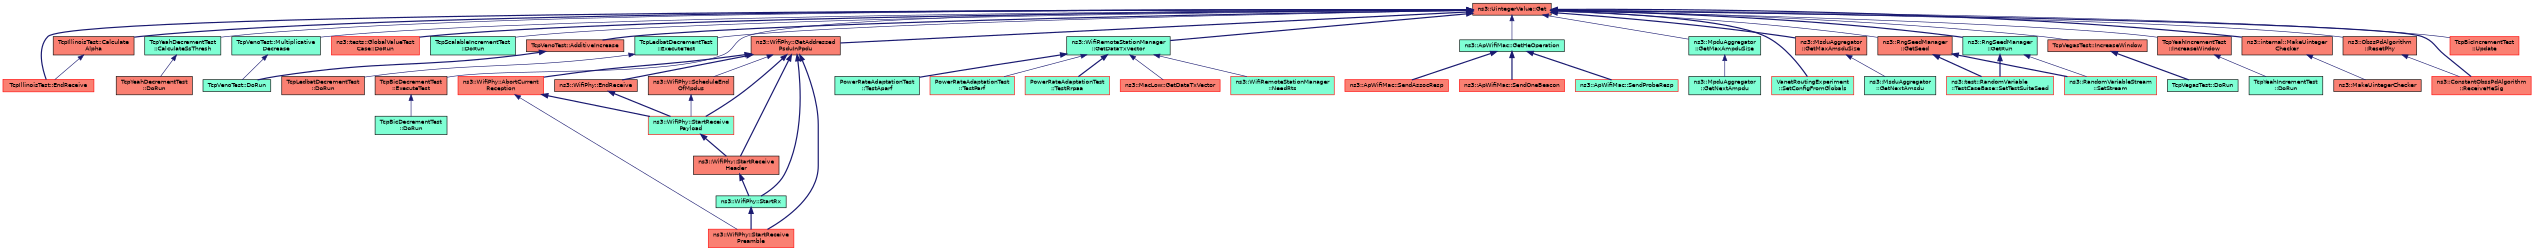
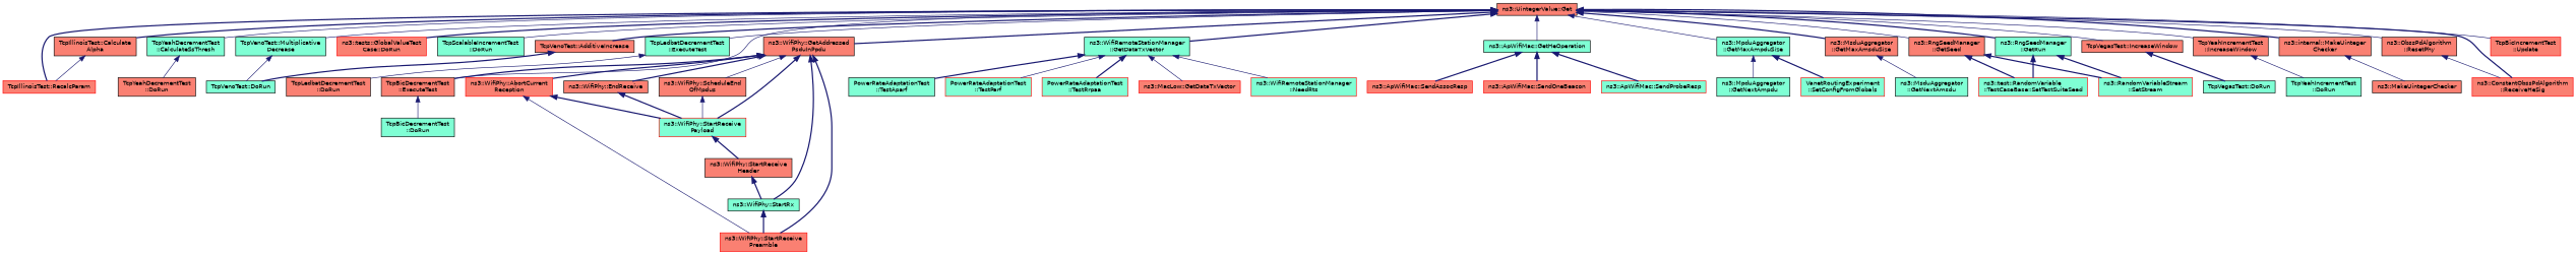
  digraph {
    rankdir=TB
    node [color=black fillcolor=salmon fontname=Helvetica fontsize=10 shape=record style=filled]
    edge [color=midnightblue dir=back fontname=Helvetica fontsize=10 labelfontname=Helvetica labelfontsize=10 style=bold]
    n1 [fontcolor=black height=0.2 label="ns3::UintegerValue::Get" width=0.4]
    n2 [height=0.2 label="TcpVenoTest::AdditiveIncrease" width=0.4]
    n3 [height=0.2 label="TcpIllinoisTest::Calculate\lAlpha" width=0.4]
-   n4 [color=red height=0.2 label="TcpIllinoisTest::EndReceive" width=0.4]
+   n4 [color=red height=0.2 label="TcpIllinoisTest::RecalcParam" width=0.4]
    n5 [fillcolor=aquamarine height=0.2 label="TcpYeahDecrementTest\l::CalculateSsThresh" width=0.4]
    n6 [color=red height=0.2 label="ns3::tests::GlobalValueTest\lCase::DoRun" width=0.4]
    n7 [fillcolor=aquamarine height=0.2 label="TcpScalableIncrementTest\l::DoRun" width=0.4]
    n8 [height=0.2 label="TcpBicDecrementTest\l::ExecuteTest" width=0.4]
    n9 [fillcolor=aquamarine height=0.2 label="TcpLedbatDecrementTest\l::ExecuteTest" width=0.4]
    n10 [height=0.2 label="ns3::WifiPhy::GetAddressed\lPsduInPpdu" width=0.4]
    n11 [fillcolor=aquamarine height=0.2 label="ns3::WifiRemoteStationManager\l::GetDataTxVector" width=0.4]
    n12 [fillcolor=aquamarine height=0.2 label="ns3::ApWifiMac::GetHeOperation" width=0.4]
    n13 [fillcolor=aquamarine height=0.2 label="ns3::MpduAggregator\l::GetMaxAmpduSize" width=0.4]
    n14 [height=0.2 label="ns3::MsduAggregator\l::GetMaxAmsduSize" width=0.4]
    n15 [fillcolor=aquamarine height=0.2 label="ns3::RngSeedManager\l::GetRun" width=0.4]
    n16 [height=0.2 label="ns3::RngSeedManager\l::GetSeed" width=0.4]
    n17 [height=0.2 label="TcpVegasTest::IncreaseWindow" width=0.4]
    n18 [height=0.2 label="TcpYeahIncrementTest\l::IncreaseWindow" width=0.4]
    n19 [height=0.2 label="ns3::internal::MakeUinteger\lChecker" width=0.4]
    n20 [fillcolor=aquamarine height=0.2 label="TcpVenoTest::Multiplicative\lDecrease" width=0.4]
    n21 [color=red height=0.2 label="ns3::ConstantObssPdAlgorithm\l::ReceiveHeSig" width=0.4]
    n22 [height=0.2 label="ns3::ObssPdAlgorithm\l::ResetPhy" width=0.4]
    n23 [color=red fillcolor=aquamarine height=0.2 label="VanetRoutingExperiment\l::SetConfigFromGlobals" width=0.4]
    n24 [color=red height=0.2 label="TcpBicIncrementTest\l::Update" width=0.4]
    n25 [fillcolor=aquamarine height=0.2 label="TcpVenoTest::DoRun" width=0.4]
    n26 [height=0.2 label="TcpYeahDecrementTest\l::DoRun" width=0.4]
    n27 [fillcolor=aquamarine height=0.2 label="TcpBicDecrementTest\l::DoRun" width=0.4]
    n28 [height=0.2 label="TcpLedbatDecrementTest\l::DoRun" width=0.4]
    n29 [color=red height=0.2 label="ns3::WifiPhy::AbortCurrent\lReception" width=0.4]
    n30 [color=red fillcolor=aquamarine height=0.2 label="ns3::WifiPhy::StartReceive\lPayload" width=0.4]
    n31 [height=0.2 label="ns3::WifiPhy::StartReceive\lHeader" width=0.4]
    n32 [fillcolor=aquamarine height=0.2 label="ns3::WifiPhy::StartRx" width=0.4]
    n33 [color=red height=0.2 label="ns3::WifiPhy::StartReceive\lPreamble" width=0.4]
    n34 [height=0.2 label="ns3::WifiPhy::EndReceive" width=0.4]
    n35 [height=0.2 label="ns3::WifiPhy::ScheduleEnd\lOfMpdus" width=0.4]
    n36 [color=red height=0.2 label="ns3::MacLow::GetDataTxVector" width=0.4]
    n37 [color=red fillcolor=aquamarine height=0.2 label="ns3::WifiRemoteStationManager\l::NeedRts" width=0.4]
    n38 [fillcolor=aquamarine height=0.2 label="PowerRateAdaptationTest\l::TestAparf" width=0.4]
    n39 [color=red fillcolor=aquamarine height=0.2 label="PowerRateAdaptationTest\l::TestParf" width=0.4]
    n40 [color=red fillcolor=aquamarine height=0.2 label="PowerRateAdaptationTest\l::TestRrpaa" width=0.4]
    n41 [color=red height=0.2 label="ns3::ApWifiMac::SendAssocResp" width=0.4]
    n42 [color=red height=0.2 label="ns3::ApWifiMac::SendOneBeacon" width=0.4]
    n43 [color=red fillcolor=aquamarine height=0.2 label="ns3::ApWifiMac::SendProbeResp" width=0.4]
    n44 [fillcolor=aquamarine height=0.2 label="ns3::MpduAggregator\l::GetNextAmpdu" width=0.4]
    n45 [fillcolor=aquamarine height=0.2 label="ns3::MsduAggregator\l::GetNextAmsdu" width=0.4]
    n46 [color=red fillcolor=aquamarine height=0.2 label="ns3::RandomVariableStream\l::SetStream" width=0.4]
    n47 [color=red fillcolor=aquamarine height=0.2 label="ns3::test::RandomVariable\l::TestCaseBase::SetTestSuiteSeed" width=0.4]
    n48 [fillcolor=aquamarine height=0.2 label="TcpVegasTest::DoRun" width=0.4]
    n49 [fillcolor=aquamarine height=0.2 label="TcpYeahIncrementTest\l::DoRun" width=0.4]
    n50 [height=0.2 label="ns3::MakeUintegerChecker" width=0.4]
    n1 -> n2
    n1 -> n3
    n1 -> n4
    n1 -> n5 [style=solid]
    n1 -> n6
    n1 -> n7 [style=solid]
    n1 -> n8 [style=solid]
    n1 -> n9 [style=solid]
    n1 -> n10
    n1 -> n11
    n1 -> n12 [style=solid]
    n1 -> n13 [style=solid]
    n1 -> n14
    n1 -> n15
    n1 -> n16 [style=solid]
    n1 -> n17 [style=solid]
    n1 -> n18 [style=solid]
    n1 -> n19
    n1 -> n20 [style=solid]
    n1 -> n21
    n1 -> n22 [style=solid]
-   n1 -> n23
+   n13 -> n23
    n1 -> n24 [style=solid]
    n2 -> n25
    n3 -> n4 [style=solid]
    n5 -> n26 [style=solid]
    n8 -> n27 [style=solid]
    n9 -> n28 [style=solid]
    n10 -> n29
    n10 -> n30
-   n10 -> n31
+   n10 -> n8
    n10 -> n32
    n10 -> n33
    n10 -> n34
    n10 -> n35 [style=solid]
    n11 -> n36 [style=solid]
    n11 -> n37 [style=solid]
    n11 -> n38
    n11 -> n39 [style=solid]
    n11 -> n40
    n12 -> n41
    n12 -> n42
    n12 -> n43
    n13 -> n44 [style=solid]
    n14 -> n45 [style=solid]
-   n15 -> n46 [style=solid]
+   n15 -> n46
    n15 -> n47
    n16 -> n46
    n16 -> n47
    n17 -> n48
    n18 -> n49 [style=solid]
    n19 -> n50 [style=solid]
    n20 -> n25 [style=solid]
    n22 -> n21 [style=solid]
    n29 -> n30
    n29 -> n33 [style=solid]
    n30 -> n31
    n31 -> n32
    n32 -> n33
    n34 -> n30
    n35 -> n30 [style=solid]
  }
